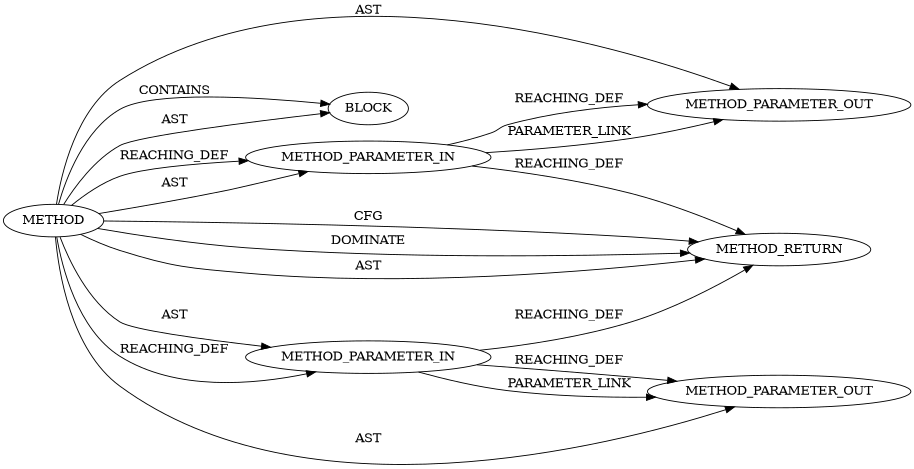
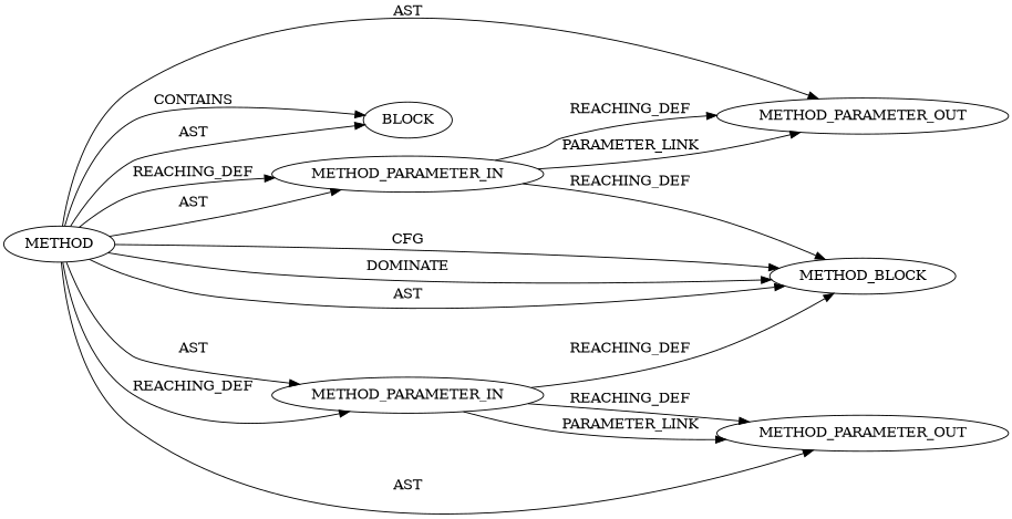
  digraph {
    rankdir=LR
    node [CODE=p2 EVALUATION_STRATEGY=BY_VALUE IS_VARIADIC=false ORDER=2 TYPE_FULL_NAME=ANY]
    n1 [INDEX=2 NAME=p2 label=METHOD_PARAMETER_OUT]
    n2 [ARGUMENT_INDEX=1 CODE="<empty>" ORDER=1 label=BLOCK EVALUATION_STRATEGY="" IS_VARIADIC=""]
    n3 [CODE=p1 INDEX=1 NAME=p1 ORDER=1 label=METHOD_PARAMETER_IN]
    n4 [CODE=p1 INDEX=1 NAME=p1 ORDER=1 label=METHOD_PARAMETER_OUT]
-   n5 [CODE=RET label=METHOD_RETURN IS_VARIADIC=""]
+   n5 [CODE=RET label=METHOD_BLOCK IS_VARIADIC=""]
    n6 [AST_PARENT_FULL_NAME="<global>" AST_PARENT_TYPE=NAMESPACE_BLOCK CODE="<empty>" FILENAME="<empty>" FULL_NAME=msg_set_msgcnt IS_EXTERNAL=true NAME=msg_set_msgcnt ORDER=0 label=METHOD EVALUATION_STRATEGY="" IS_VARIADIC="" TYPE_FULL_NAME=""]
    n7 [INDEX=2 NAME=p2 label=METHOD_PARAMETER_IN]
    n3 -> n4 [label=PARAMETER_LINK]
    n3 -> n4 [VARIABLE=p1 label=REACHING_DEF]
    n3 -> n5 [VARIABLE=p1 label=REACHING_DEF]
    n6 -> n1 [label=AST]
    n6 -> n2 [label=AST]
    n6 -> n2 [label=CONTAINS]
    n6 -> n3 [label=AST]
    n6 -> n3 [label=REACHING_DEF]
    n6 -> n4 [label=AST]
    n6 -> n5 [label=CFG]
    n6 -> n5 [label=DOMINATE]
    n6 -> n5 [label=AST]
    n6 -> n7 [label=REACHING_DEF]
    n6 -> n7 [label=AST]
    n7 -> n1 [label=PARAMETER_LINK]
    n7 -> n1 [VARIABLE=p2 label=REACHING_DEF]
    n7 -> n5 [VARIABLE=p2 label=REACHING_DEF]
  }
